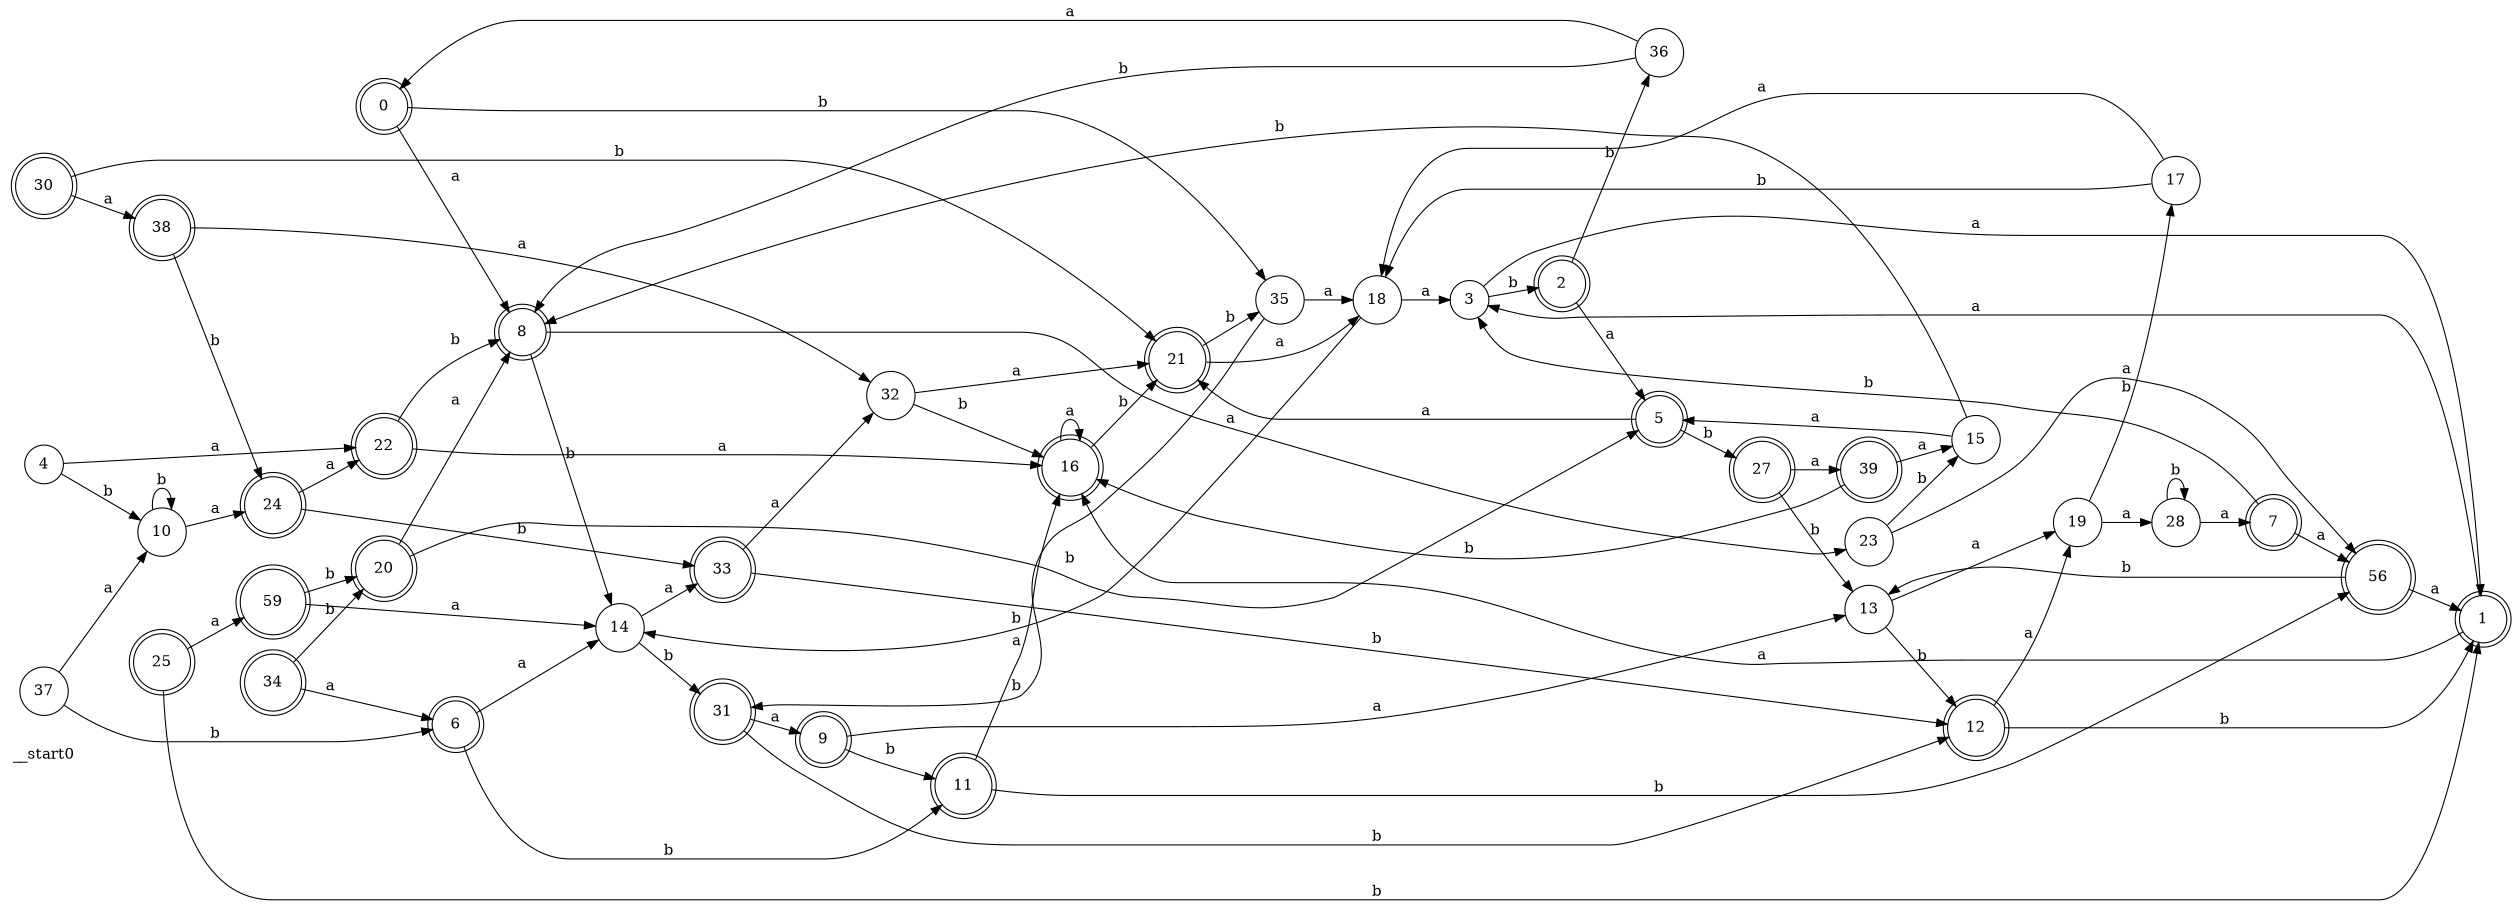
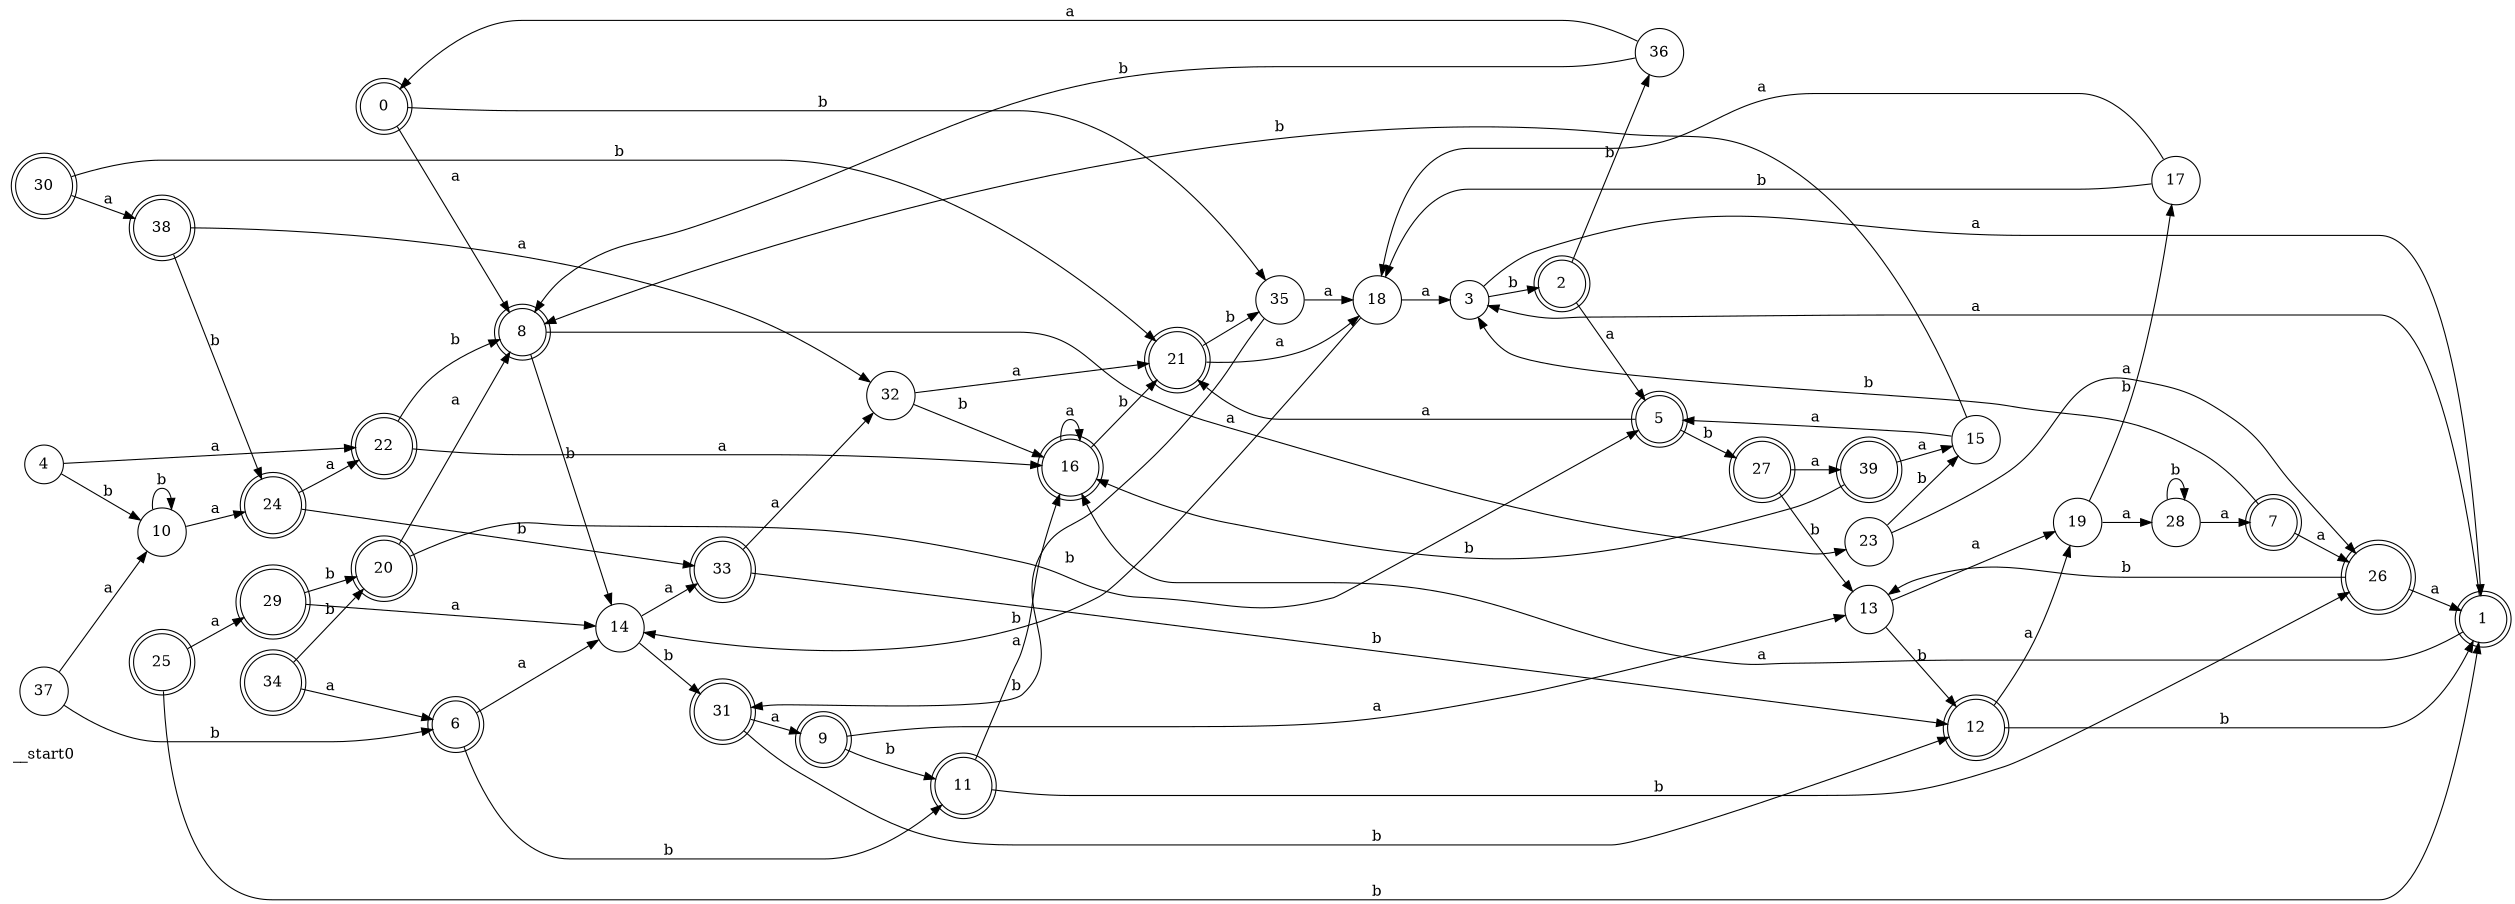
  digraph {
    rankdir=LR
    node [shape=doublecircle color=black fillcolor=white style="rounded,filled"]
    __start0 [shape=none color="" fillcolor="" style=""]
    n2 [label=0]
    n3 [label=8]
    n4 [label=35 shape=circle style=filled]
    n5 [label=14 shape=circle style=filled]
    n6 [label=23 shape=circle style=filled]
    n7 [label=31]
    n8 [label=18 shape=circle style=filled]
    n9 [label=1]
    n10 [label=3 shape=circle style=filled]
    n11 [label=16]
    n12 [label=2]
    n13 [label=21]
    n14 [label=5]
    n15 [label=36 shape=circle style=filled]
    n16 [label=27]
    n17 [label=4 shape=circle style=filled]
    n18 [label=10 shape=circle style=filled]
    n19 [label=22]
    n20 [label=24]
    n21 [label=9]
    n22 [label=12]
    n23 [label=6]
    n24 [label=11]
-   n25 [label=56]
+   n25 [label=26]
    n26 [label=33]
    n27 [label=7]
    n28 [label=13 shape=circle style=filled]
    n29 [label=15 shape=circle style=filled]
    n30 [label=19 shape=circle style=filled]
    n31 [label=17 shape=circle style=filled]
    n32 [label=28 shape=circle style=filled]
    n33 [label=32 shape=circle style=filled]
    n34 [label=20]
    n35 [label=25]
-   n36 [label=59]
+   n36 [label=29]
    n37 [label=39]
    n38 [label=30]
    n39 [label=38]
    n40 [label=34]
    n41 [label=37 shape=circle style=filled]
    n2 -> n3 [label=a]
    n2 -> n4 [label=b]
    n3 -> n5 [label=b]
    n3 -> n6 [label=a]
    n4 -> n7 [label=b]
    n4 -> n8 [label=a]
    n5 -> n7 [label=b]
    n5 -> n26 [label=a]
    n6 -> n25 [label=a]
    n6 -> n29 [label=b]
    n7 -> n21 [label=a]
    n7 -> n22 [label=b]
    n8 -> n5 [label=b]
    n8 -> n10 [label=a]
    n9 -> n10 [label=a]
    n9 -> n11 [label=a]
    n10 -> n9 [label=a]
    n10 -> n12 [label=b]
    n11 -> n11 [label=a]
    n11 -> n13 [label=b]
    n12 -> n14 [label=a]
    n12 -> n15 [label=b]
    n13 -> n4 [label=b]
    n13 -> n8 [label=a]
    n14 -> n13 [label=a]
    n14 -> n16 [label=b]
    n15 -> n2 [label=a]
    n15 -> n3 [label=b]
    n16 -> n28 [label=b]
    n16 -> n37 [label=a]
    n17 -> n18 [label=b]
    n17 -> n19 [label=a]
    n18 -> n18 [label=b]
    n18 -> n20 [label=a]
    n19 -> n3 [label=b]
    n19 -> n11 [label=a]
    n20 -> n19 [label=a]
    n20 -> n26 [label=b]
    n21 -> n24 [label=b]
    n21 -> n28 [label=a]
    n22 -> n9 [label=b]
    n22 -> n30 [label=a]
    n23 -> n5 [label=a]
    n23 -> n24 [label=b]
    n24 -> n11 [label=a]
    n24 -> n25 [label=b]
    n25 -> n9 [label=a]
    n25 -> n28 [label=b]
    n26 -> n22 [label=b]
    n26 -> n33 [label=a]
    n27 -> n10 [label=b]
    n27 -> n25 [label=a]
    n28 -> n22 [label=b]
    n28 -> n30 [label=a]
    n29 -> n3 [label=b]
    n29 -> n14 [label=a]
    n30 -> n31 [label=b]
    n30 -> n32 [label=a]
    n31 -> n8 [label=a]
    n31 -> n8 [label=b]
    n32 -> n27 [label=a]
    n32 -> n32 [label=b]
    n33 -> n11 [label=b]
    n33 -> n13 [label=a]
    n34 -> n3 [label=a]
    n34 -> n14 [label=b]
    n35 -> n9 [label=b]
    n35 -> n36 [label=a]
    n36 -> n5 [label=a]
    n36 -> n34 [label=b]
    n37 -> n11 [label=b]
    n37 -> n29 [label=a]
    n38 -> n13 [label=b]
    n38 -> n39 [label=a]
    n39 -> n20 [label=b]
    n39 -> n33 [label=a]
    n40 -> n23 [label=a]
    n40 -> n34 [label=b]
    n41 -> n18 [label=a]
    n41 -> n23 [label=b]
  }
